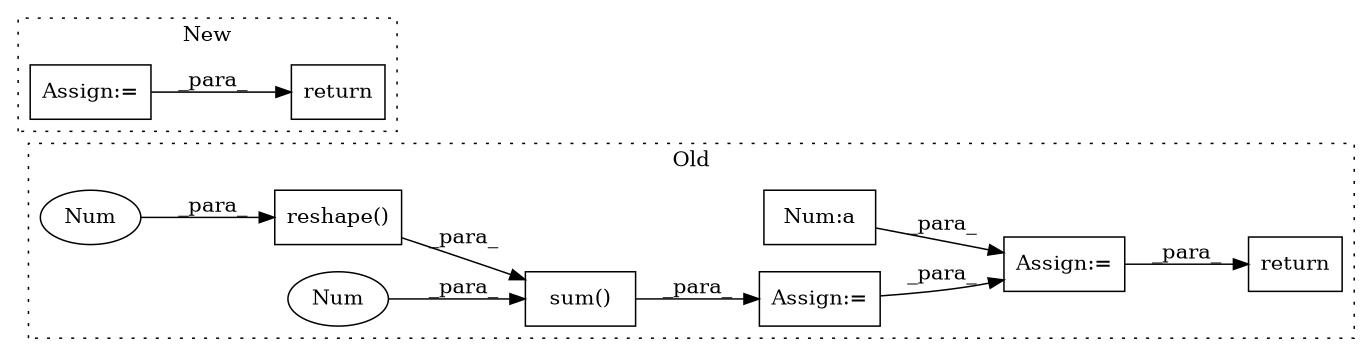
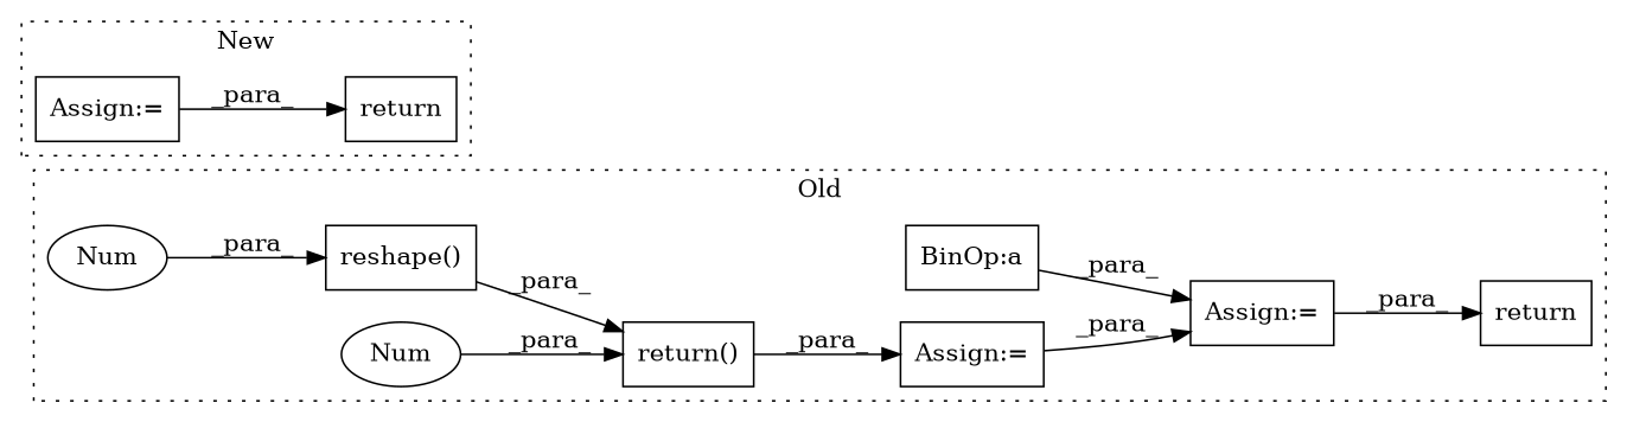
  digraph {
    rankdir=LR
    node [a=68 l=3 shape=box]
    n1 [a=75 l="23,1" label="reshape()" s="1485,1510"]
    n2 [a=93 l=7 label=return s=1605]
    n3 [label="Assign:=" s=1482]
    n4 [label="Assign:=" s=1552]
-   n5 [a=82 label="Num:a" s=1575]
+   n5 [a=82 label="BinOp:a" s=1575]
    n6 [a=76 l=2 label=Num s=1508 shape=ellipse]
-   n7 [a=75 l="39,15" label="sum()" s="1485,1525"]
+   n7 [a=75 l="39,15" label="return()" s="1485,1525"]
    n8 [a=76 l=1 label=Num s=1524 shape=ellipse]
    n9 [a=93 l=7 label=return s=1059]
    n10 [label="Assign:=" s=982]
    subgraph cluster_1 {
      label=Old
      style=dotted
      n1
      n2
      n3
      n4
      n5
      n6
      n7
      n8
    }
    subgraph cluster_2 {
      label=New
      style=dotted
      n9
      n10
    }
    n1 -> n7 [label=_para_]
    n3 -> n4 [label=_para_]
    n4 -> n2 [label=_para_]
    n5 -> n4 [label=_para_]
    n6 -> n1 [label=_para_]
    n7 -> n3 [label=_para_]
    n8 -> n7 [label=_para_]
    n10 -> n9 [label=_para_]
  }
